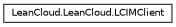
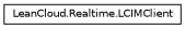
  digraph {
    rankdir=LR
-   n1 [color=black fillcolor=white fontname=Helvetica fontsize=10 height=0.2 label="LeanCloud.LeanCloud.LCIMClient" shape=record style=filled width=0.4]
+   n1 [color=black fillcolor=white fontname=Helvetica fontsize=10 height=0.2 label="LeanCloud.Realtime.LCIMClient" shape=record style=filled width=0.4]
  }
